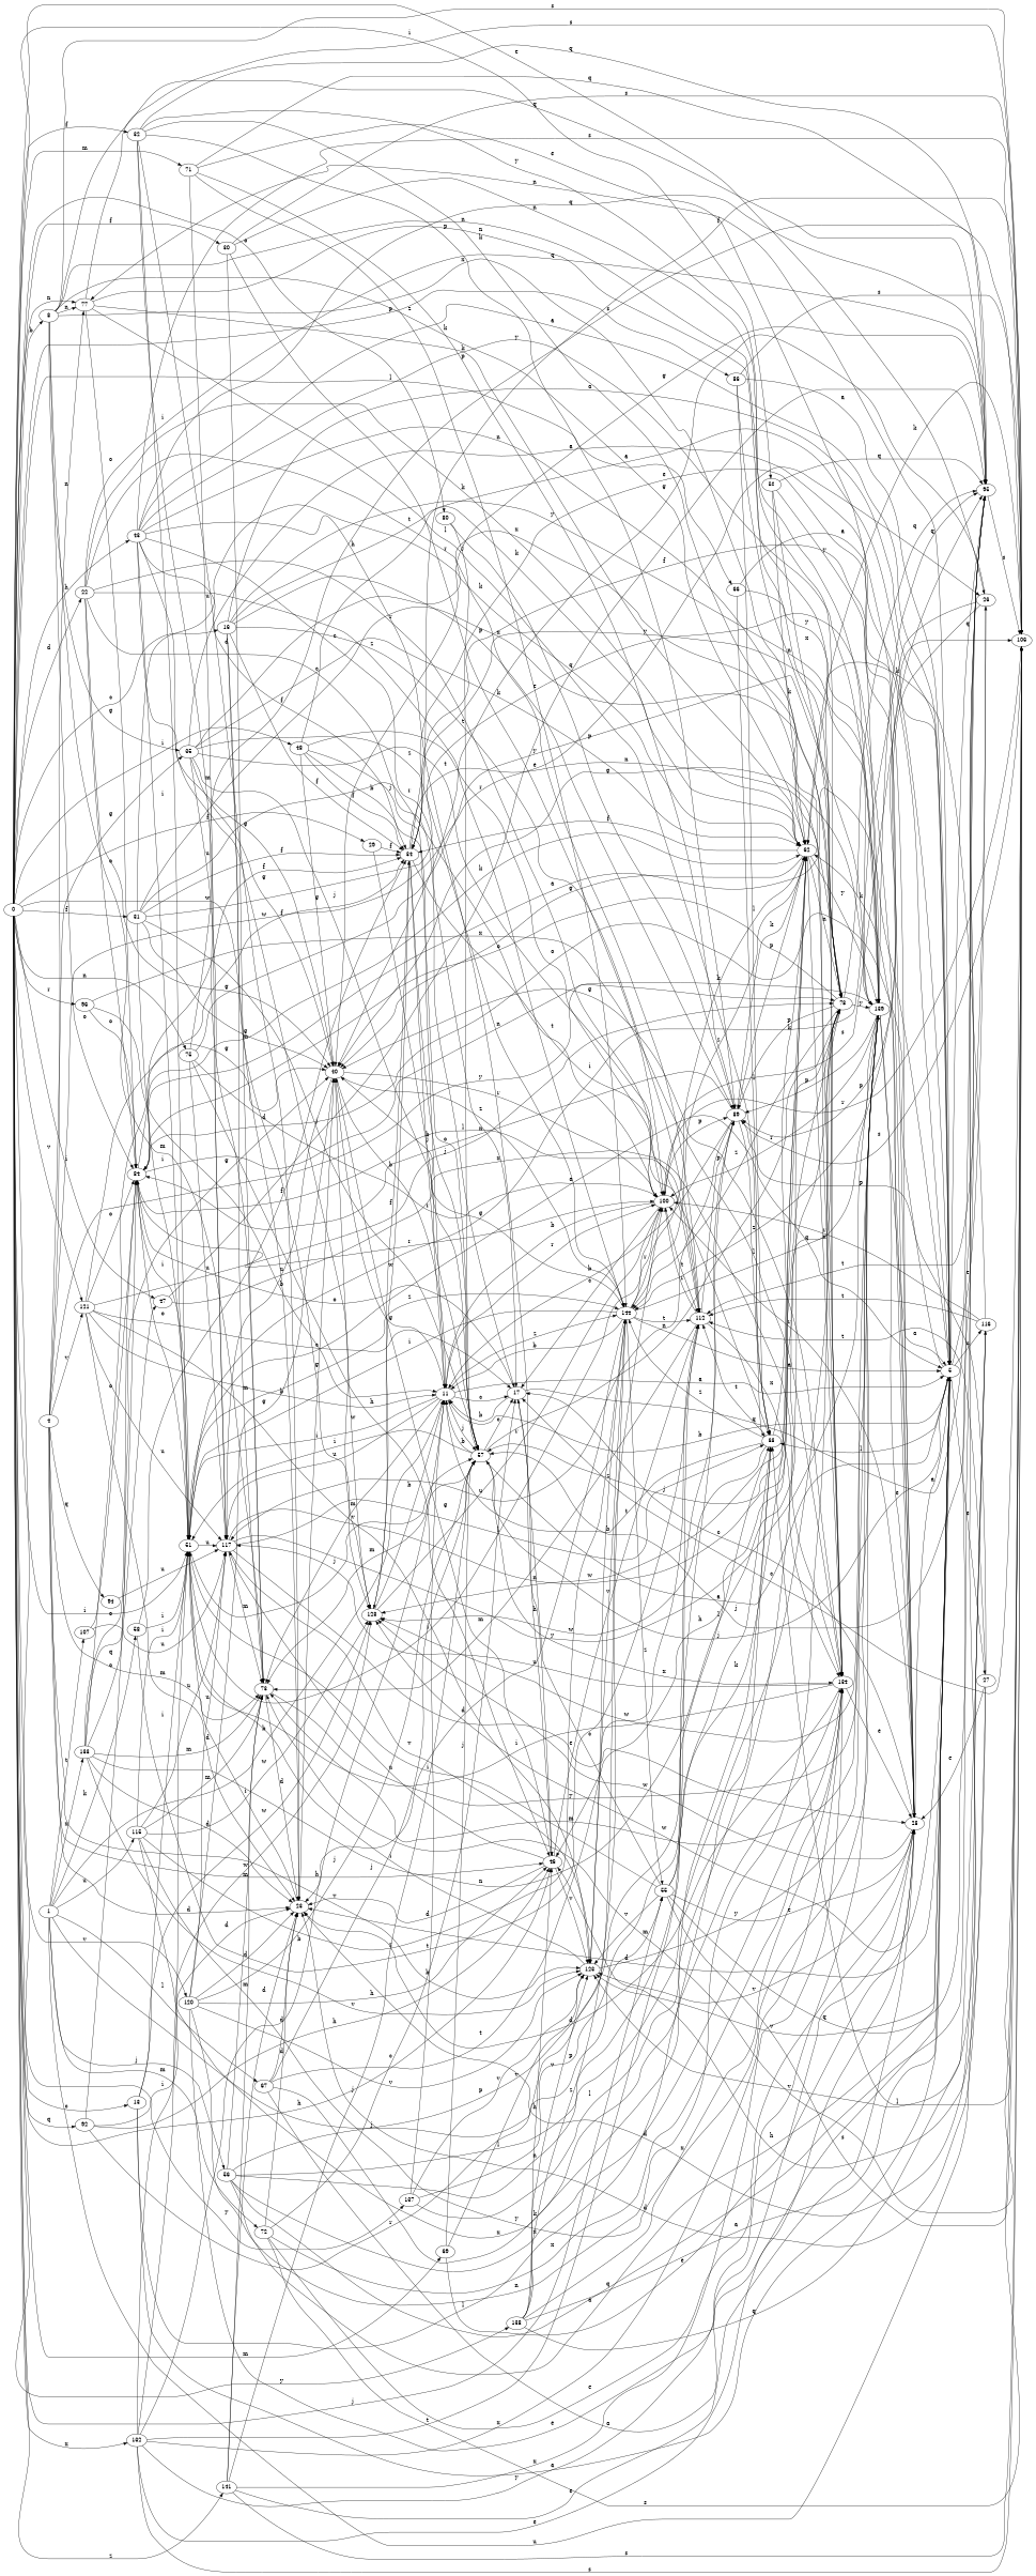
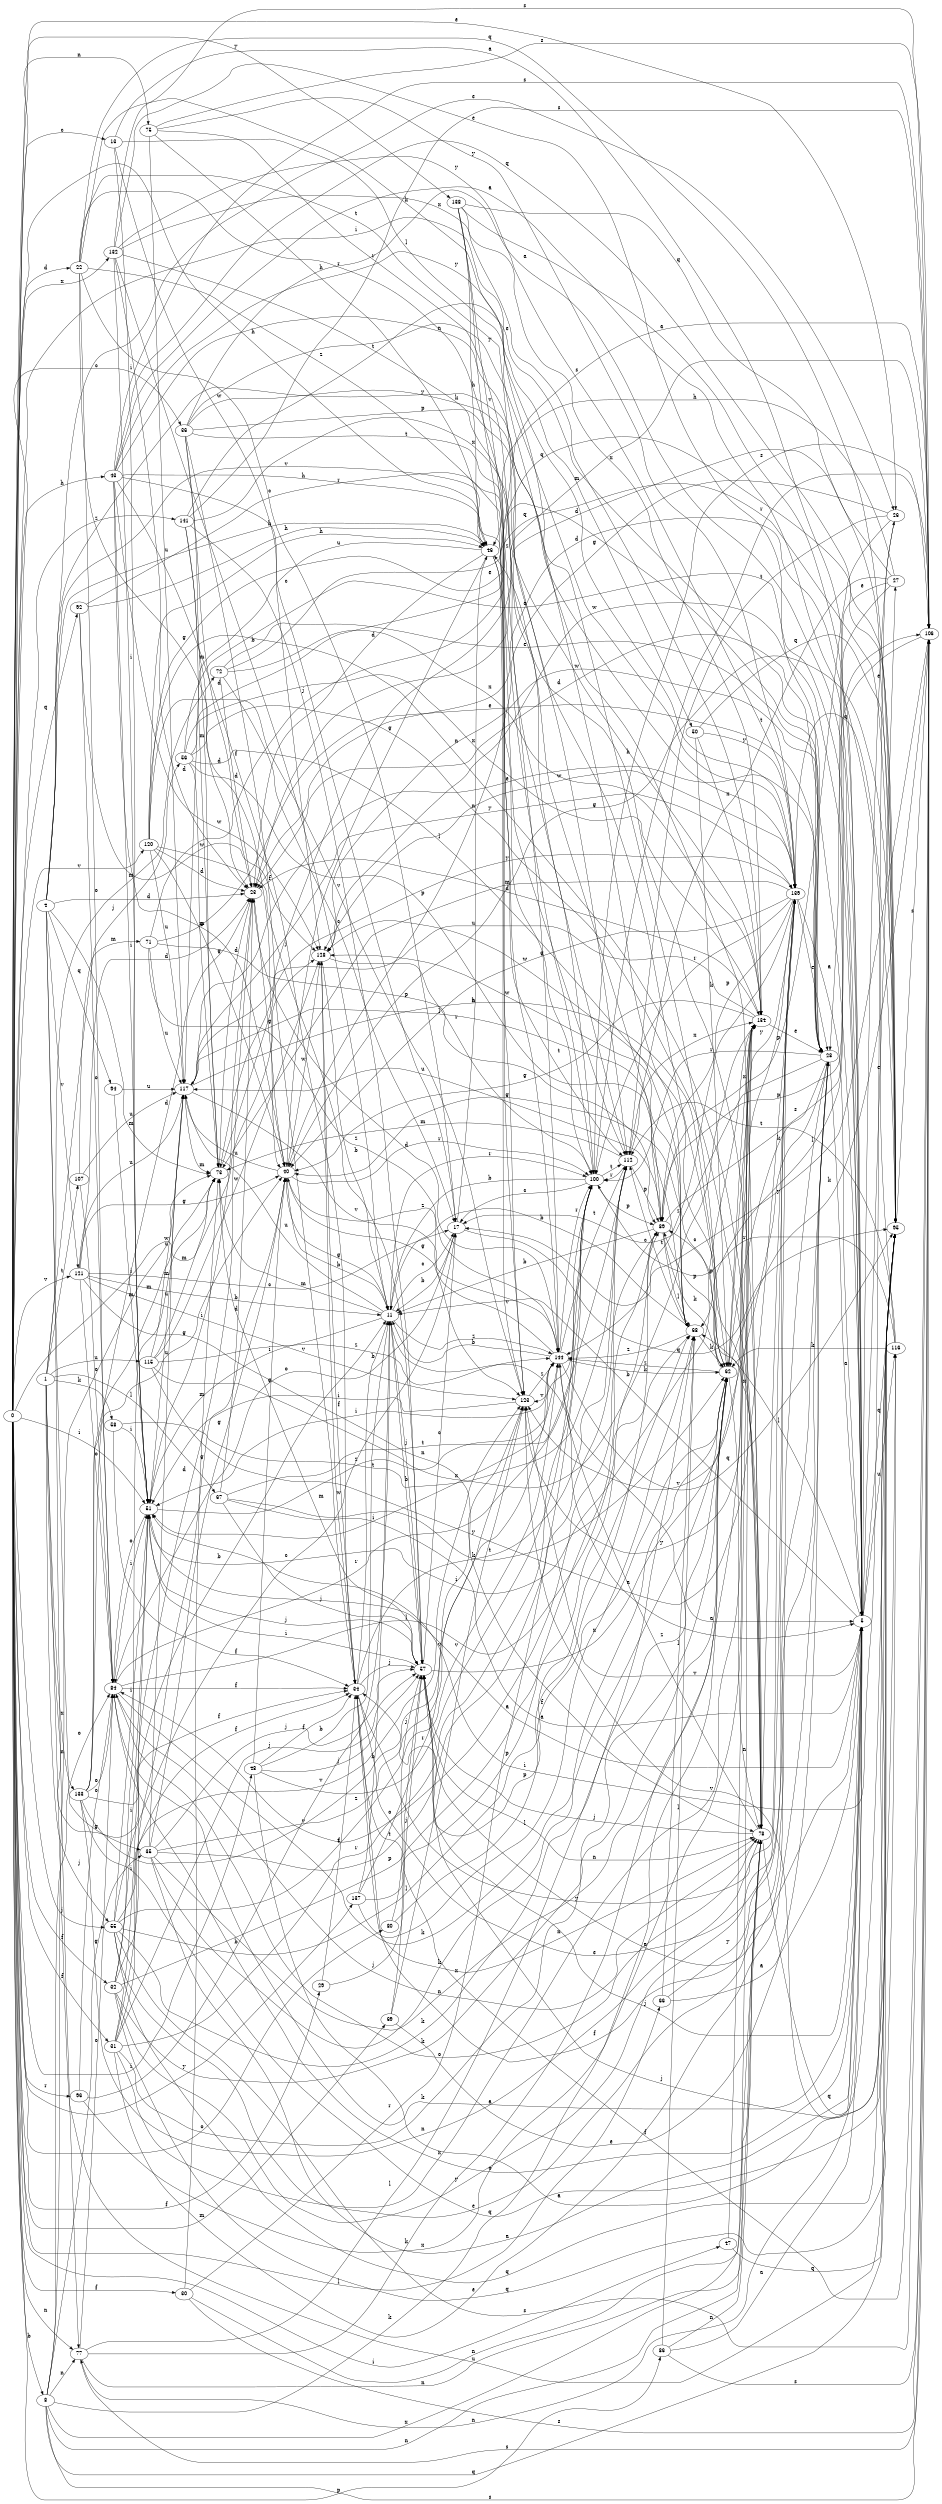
  strict digraph {
    rankdir=LR
    0
    8
    13
-   16
+   16 [label=36]
    22
    26
    29
    30
    31
    32
    43
    46
    47
    48
    50
    51
    55
    66
    69
    71
    75
    77
    80
    86
    92
    96
    120
    121
    128
    132
    137
    138
    141
    35
    73
    84
    95
    62
    78
    106
    134
    5
    68
    23
    139
    34
    89
    112
    17
    40
    100
    144
    57
    28
    123
    117
    11
    1
    56
    58
    67
    72
    107
    115
    116
    133
    4
    94
    27
    0 -> 8 [label=b]
    0 -> 13 [label=c]
    0 -> 16 [label=c]
    0 -> 22 [label=d]
    0 -> 26 [label=e]
    0 -> 29 [label=f]
    0 -> 30 [label=f]
    0 -> 31 [label=f]
    0 -> 32 [label=f]
    0 -> 43 [label=h]
    0 -> 46 [label=h]
    0 -> 47 [label=i]
    0 -> 48 [label=i]
    0 -> 50 [label=i]
    0 -> 51 [label=i]
    0 -> 55 [label=j]
    0 -> 66 [label=l]
    0 -> 69 [label=m]
-   0 -> 71 [label=m]
+   107 -> 71 [label=m]
    0 -> 75 [label=n]
    0 -> 77 [label=n]
    0 -> 80 [label=o]
    0 -> 86 [label=p]
    0 -> 92 [label=q]
    0 -> 96 [label=r]
    0 -> 120 [label=v]
    0 -> 121 [label=v]
    0 -> 128 [label=w]
    0 -> 132 [label=x]
    0 -> 137 [label=y]
    0 -> 138 [label=y]
    0 -> 141 [label=z]
    8 -> 77 [label=n]
    8 -> 35 [label=g]
    8 -> 73 [label=m]
    8 -> 84 [label=o]
    8 -> 95 [label=q]
    8 -> 62 [label=k]
    8 -> 78 [label=n]
    8 -> 106 [label=s]
    8 -> 134 [label=x]
    13 -> 51 [label=i]
    13 -> 128 [label=w]
    13 -> 5 [label=a]
    13 -> 68 [label=l]
    16 -> 73 [label=m]
    16 -> 62 [label=k]
    16 -> 5 [label=a]
    16 -> 23 [label=d]
    16 -> 139 [label=y]
    16 -> 34 [label=f]
    16 -> 89 [label=p]
    16 -> 112 [label=t]
    22 -> 84 [label=o]
    22 -> 95 [label=q]
    22 -> 62 [label=k]
    22 -> 112 [label=t]
    22 -> 17 [label=c]
    22 -> 40 [label=g]
    22 -> 100 [label=r]
    22 -> 144 [label=z]
    26 -> 51 [label=i]
    26 -> 89 [label=p]
    26 -> 112 [label=t]
    26 -> 40 [label=g]
    29 -> 34 [label=f]
    29 -> 57 [label=j]
    30 -> 73 [label=m]
    30 -> 78 [label=n]
    30 -> 106 [label=s]
    30 -> 100 [label=r]
    31 -> 51 [label=i]
    31 -> 62 [label=k]
    31 -> 134 [label=x]
    31 -> 34 [label=f]
    31 -> 40 [label=g]
    31 -> 100 [label=r]
    31 -> 57 [label=j]
    31 -> 28 [label=e]
    32 -> 51 [label=i]
    32 -> 73 [label=m]
    32 -> 95 [label=q]
    32 -> 62 [label=k]
    32 -> 23 [label=d]
    32 -> 139 [label=y]
    32 -> 89 [label=p]
    43 -> 46 [label=h]
    43 -> 51 [label=i]
    43 -> 128 [label=w]
    43 -> 95 [label=q]
    43 -> 78 [label=n]
    43 -> 106 [label=s]
    43 -> 5 [label=a]
    43 -> 139 [label=y]
    43 -> 34 [label=f]
    43 -> 17 [label=c]
    43 -> 40 [label=g]
    46 -> 23 [label=d]
    46 -> 112 [label=t]
    46 -> 40 [label=g]
    46 -> 123 [label=v]
    46 -> 117 [label=u]
    47 -> 95 [label=q]
    47 -> 134 [label=x]
    48 -> 5 [label=a]
    48 -> 34 [label=f]
    48 -> 40 [label=g]
    48 -> 100 [label=r]
    48 -> 57 [label=j]
    48 -> 11 [label=b]
    50 -> 95 [label=q]
    50 -> 62 [label=k]
    50 -> 134 [label=x]
    50 -> 139 [label=y]
    51 -> 84 [label=o]
    51 -> 5 [label=a]
    51 -> 144 [label=z]
    51 -> 57 [label=j]
    51 -> 117 [label=u]
    55 -> 51 [label=i]
    55 -> 95 [label=q]
    55 -> 62 [label=k]
    55 -> 106 [label=s]
    55 -> 68 [label=l]
    55 -> 17 [label=c]
-   144 -> 55 [label=z]
+   55 -> 144 [label=z]
    55 -> 28 [label=e]
    55 -> 123 [label=v]
    66 -> 5 [label=a]
    66 -> 68 [label=l]
    66 -> 139 [label=y]
    69 -> 57 [label=j]
    69 -> 28 [label=e]
    69 -> 123 [label=v]
    71 -> 95 [label=q]
    71 -> 89 [label=p]
    71 -> 144 [label=z]
    71 -> 28 [label=e]
    71 -> 117 [label=u]
    75 -> 46 [label=h]
    75 -> 106 [label=s]
    75 -> 139 [label=y]
    75 -> 100 [label=r]
    75 -> 117 [label=u]
    77 -> 84 [label=o]
    77 -> 62 [label=k]
    77 -> 78 [label=n]
    77 -> 106 [label=s]
    77 -> 68 [label=l]
    80 -> 89 [label=p]
    80 -> 57 [label=j]
    86 -> 78 [label=n]
    86 -> 106 [label=s]
    86 -> 5 [label=a]
    86 -> 68 [label=l]
    92 -> 46 [label=h]
    92 -> 128 [label=w]
    92 -> 84 [label=o]
    92 -> 100 [label=r]
    96 -> 84 [label=o]
    96 -> 134 [label=x]
    96 -> 11 [label=b]
    120 -> 46 [label=h]
    120 -> 78 [label=n]
    120 -> 23 [label=d]
    120 -> 40 [label=g]
    120 -> 57 [label=j]
    120 -> 28 [label=e]
    120 -> 123 [label=v]
    120 -> 117 [label=u]
    121 -> 84 [label=o]
    121 -> 78 [label=n]
    121 -> 23 [label=d]
    121 -> 17 [label=c]
    121 -> 40 [label=g]
    121 -> 123 [label=v]
    121 -> 117 [label=u]
    121 -> 11 [label=b]
    128 -> 34 [label=f]
    128 -> 100 [label=r]
    128 -> 11 [label=b]
    132 -> 51 [label=i]
    132 -> 106 [label=s]
    132 -> 134 [label=x]
    132 -> 23 [label=d]
    132 -> 139 [label=y]
    132 -> 112 [label=t]
    132 -> 28 [label=e]
    132 -> 11 [label=b]
    137 -> 68 [label=l]
    137 -> 89 [label=p]
    137 -> 123 [label=v]
    137 -> 11 [label=b]
    138 -> 46 [label=h]
    138 -> 95 [label=q]
    138 -> 134 [label=x]
    138 -> 5 [label=a]
    138 -> 144 [label=z]
    138 -> 123 [label=v]
    141 -> 73 [label=m]
    141 -> 106 [label=s]
    141 -> 134 [label=x]
    141 -> 23 [label=d]
    141 -> 57 [label=j]
    141 -> 28 [label=e]
    35 -> 62 [label=k]
    35 -> 134 [label=x]
    35 -> 5 [label=a]
    35 -> 112 [label=t]
    35 -> 40 [label=g]
    35 -> 144 [label=z]
    35 -> 57 [label=j]
    35 -> 117 [label=u]
    73 -> 23 [label=d]
    73 -> 139 [label=y]
    84 -> 51 [label=i]
    84 -> 62 [label=k]
    84 -> 78 [label=n]
    84 -> 5 [label=a]
    84 -> 68 [label=l]
    84 -> 34 [label=f]
    84 -> 100 [label=r]
    95 -> 106 [label=s]
    95 -> 40 [label=g]
    95 -> 57 [label=j]
    62 -> 128 [label=w]
    62 -> 78 [label=n]
    62 -> 134 [label=x]
    62 -> 139 [label=y]
    62 -> 34 [label=f]
    62 -> 89 [label=p]
    62 -> 40 [label=g]
    62 -> 144 [label=z]
    78 -> 46 [label=h]
    78 -> 84 [label=o]
    78 -> 95 [label=q]
    78 -> 139 [label=y]
    78 -> 89 [label=p]
    78 -> 144 [label=z]
    78 -> 57 [label=j]
    106 -> 73 [label=m]
    106 -> 62 [label=k]
    106 -> 68 [label=l]
    106 -> 34 [label=f]
    106 -> 17 [label=c]
    106 -> 100 [label=r]
    134 -> 51 [label=i]
    134 -> 23 [label=d]
    134 -> 40 [label=g]
    134 -> 28 [label=e]
    134 -> 117 [label=u]
    5 -> 26 [label=e]
    5 -> 77 [label=n]
    5 -> 128 [label=w]
    5 -> 84 [label=o]
    5 -> 95 [label=q]
    5 -> 68 [label=l]
    5 -> 23 [label=d]
    5 -> 57 [label=j]
    5 -> 123 [label=v]
    5 -> 11 [label=b]
    5 -> 116 [label=u]
    5 -> 27 [label=e]
    68 -> 128 [label=w]
    68 -> 62 [label=k]
    68 -> 112 [label=t]
    68 -> 144 [label=z]
    68 -> 11 [label=b]
    23 -> 51 [label=i]
    23 -> 40 [label=g]
    139 -> 128 [label=w]
    139 -> 73 [label=m]
    139 -> 95 [label=q]
    139 -> 5 [label=a]
    139 -> 89 [label=p]
    139 -> 40 [label=g]
    139 -> 100 [label=r]
    139 -> 144 [label=z]
    139 -> 28 [label=e]
    34 -> 128 [label=w]
    34 -> 78 [label=n]
    34 -> 139 [label=y]
    34 -> 112 [label=t]
    34 -> 57 [label=j]
    34 -> 28 [label=e]
    34 -> 11 [label=b]
    89 -> 84 [label=o]
    89 -> 62 [label=k]
    89 -> 106 [label=s]
    89 -> 68 [label=l]
    89 -> 117 [label=u]
    89 -> 11 [label=b]
    112 -> 73 [label=m]
    112 -> 134 [label=x]
    112 -> 89 [label=p]
    112 -> 100 [label=r]
    17 -> 46 [label=h]
    17 -> 84 [label=o]
    17 -> 95 [label=q]
    17 -> 11 [label=b]
    40 -> 128 [label=w]
    40 -> 100 [label=r]
    40 -> 144 [label=z]
    40 -> 117 [label=u]
    40 -> 11 [label=b]
    100 -> 51 [label=i]
    100 -> 106 [label=s]
    100 -> 89 [label=p]
    100 -> 112 [label=t]
    100 -> 17 [label=c]
    100 -> 11 [label=b]
    144 -> 51 [label=i]
    144 -> 95 [label=q]
    144 -> 62 [label=k]
    144 -> 5 [label=a]
    144 -> 23 [label=d]
    144 -> 112 [label=t]
    144 -> 40 [label=g]
    144 -> 100 [label=r]
    144 -> 123 [label=v]
    144 -> 11 [label=b]
    57 -> 51 [label=i]
    57 -> 73 [label=m]
    57 -> 78 [label=n]
    57 -> 134 [label=x]
    57 -> 5 [label=a]
    57 -> 17 [label=c]
    57 -> 11 [label=b]
    28 -> 128 [label=w]
    28 -> 62 [label=k]
    28 -> 5 [label=a]
    28 -> 34 [label=f]
    28 -> 17 [label=c]
    28 -> 100 [label=r]
    28 -> 123 [label=v]
    123 -> 51 [label=i]
    123 -> 139 [label=y]
    123 -> 144 [label=z]
    117 -> 73 [label=m]
    117 -> 78 [label=n]
    117 -> 68 [label=l]
    117 -> 139 [label=y]
    117 -> 28 [label=e]
    117 -> 123 [label=v]
    11 -> 51 [label=i]
    11 -> 73 [label=m]
    11 -> 5 [label=a]
    11 -> 17 [label=c]
    11 -> 40 [label=g]
    11 -> 100 [label=r]
    11 -> 144 [label=z]
    11 -> 57 [label=j]
    11 -> 117 [label=u]
    1 -> 55 [label=j]
    1 -> 11 [label=b]
    1 -> 56 [label=j]
    1 -> 58 [label=k]
    1 -> 67 [label=l]
    1 -> 72 [label=m]
    1 -> 107 [label=t]
    1 -> 115 [label=u]
    1 -> 116 [label=u]
    1 -> 133 [label=x]
    56 -> 73 [label=m]
    56 -> 95 [label=q]
    56 -> 78 [label=n]
    56 -> 134 [label=x]
    56 -> 5 [label=a]
    56 -> 68 [label=l]
    56 -> 89 [label=p]
    58 -> 51 [label=i]
    58 -> 34 [label=f]
    58 -> 112 [label=t]
    67 -> 62 [label=k]
    67 -> 5 [label=a]
    67 -> 23 [label=d]
    67 -> 112 [label=t]
    67 -> 57 [label=j]
    72 -> 106 [label=s]
    72 -> 134 [label=x]
    72 -> 23 [label=d]
    72 -> 17 [label=c]
    72 -> 28 [label=e]
    107 -> 84 [label=o]
    107 -> 117 [label=u]
    115 -> 128 [label=w]
    115 -> 73 [label=m]
    115 -> 134 [label=x]
    115 -> 139 [label=y]
    115 -> 144 [label=z]
    115 -> 117 [label=u]
    116 -> 62 [label=k]
    116 -> 23 [label=d]
    116 -> 112 [label=t]
    116 -> 100 [label=r]
    116 -> 123 [label=v]
    133 -> 73 [label=m]
    133 -> 84 [label=o]
-   133 -> 47 [label=q]
+   133 -> 95 [label=q]
    133 -> 78 [label=n]
    133 -> 23 [label=d]
    133 -> 34 [label=f]
    133 -> 40 [label=g]
    133 -> 123 [label=v]
    4 -> 26 [label=e]
    4 -> 46 [label=h]
    4 -> 77 [label=n]
    4 -> 121 [label=v]
    4 -> 35 [label=g]
    4 -> 73 [label=m]
    4 -> 23 [label=d]
    4 -> 139 [label=y]
    4 -> 123 [label=v]
    4 -> 94 [label=q]
-   115 -> 51 [label=i]
+   94 -> 51 [label=i]
    94 -> 117 [label=u]
    27 -> 46 [label=h]
    27 -> 23 [label=d]
    27 -> 89 [label=p]
    27 -> 112 [label=t]
    27 -> 28 [label=e]
  }
